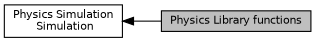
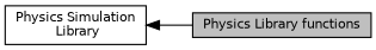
  digraph {
    rankdir=LR
    node [color=black fontname=Helvetica fontsize=10 shape=record style=filled]
    n1 [fillcolor=grey75 fontcolor=black height=0.2 label="Physics Library functions" width=0.4]
-   n2 [fillcolor=white height=0.2 label="Physics Simulation\l Simulation" width=0.4]
+   n2 [fillcolor=white height=0.2 label="Physics Simulation\l Library" width=0.4]
    n2 -> n1 [dir=back fontname=Helvetica fontsize=10 labelfontname=Helvetica labelfontsize=10 shape=plaintext style=solid]
  }
